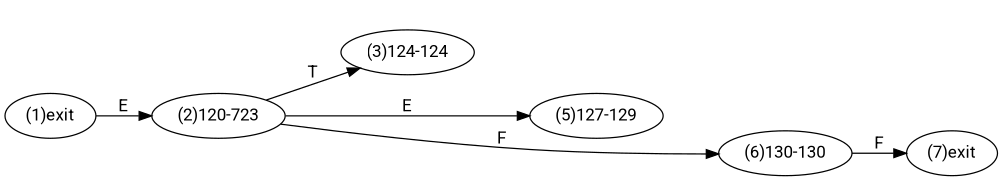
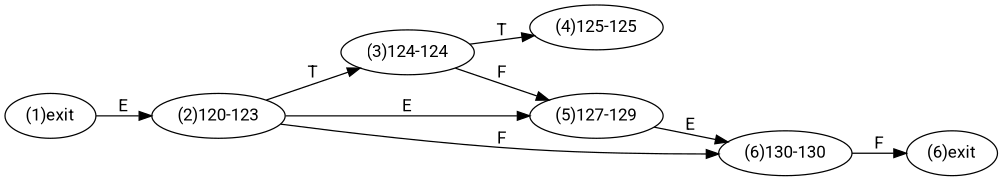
  digraph {
    fontname=Roboto
    rankdir=LR
    node [fontname=Roboto]
    edge [fontname=Roboto]
    n1 [label="(1)exit"]
-   n2 [label="(2)120-723"]
+   n2 [label="(2)120-123"]
    n3 [label="(3)124-124"]
    n4 [label="(6)130-130"]
    n5 [label="(5)127-129"]
-   n7 [label="(7)exit"]
+   n6 [label="(4)125-125"]
+   n7 [label="(6)exit"]
    n1 -> n2 [label=E]
    n2 -> n3 [label=T]
    n2 -> n4 [label=F]
    n2 -> n5 [label=E]
+   n3 -> n5 [label=F]
+   n3 -> n6 [label=T]
    n4 -> n7 [label=F]
+   n5 -> n4 [label=E]
  }
